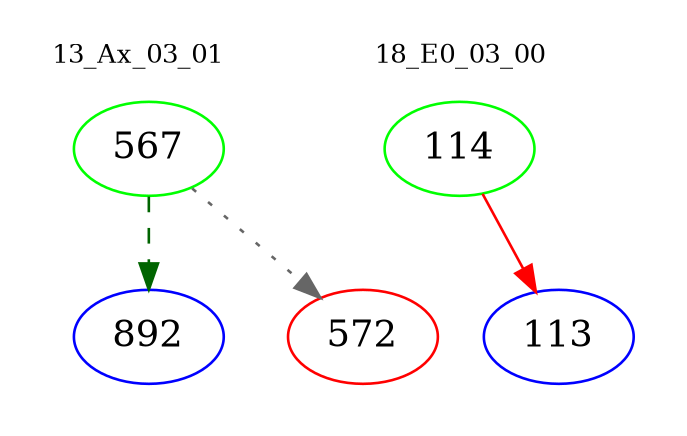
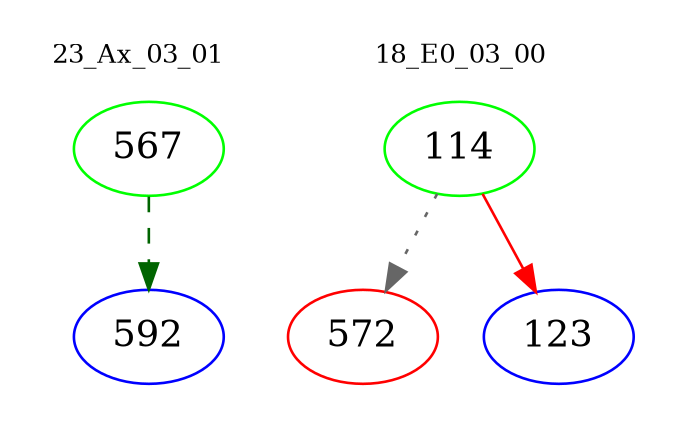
  digraph {
    node [color=green]
    n1 [label=567]
-   n2 [color=blue label=892]
+   n2 [color=blue label=592]
    n3 [label=114]
-   n4 [color=blue label=113]
+   n4 [color=blue label=123]
    n5 [color=red label=572]
    subgraph cluster_1 {
      color=white
      fontsize=10
-     label="13_Ax_03_01"
+     label="23_Ax_03_01"
      n1
      n2
    }
    subgraph cluster_2 {
      color=white
      fontsize=10
      label="18_E0_03_00"
      n3
      n4
      n5
    }
    n1 -> n2 [color=darkgreen style=dashed]
    n3 -> n4 [color=red style=solid]
-   n1 -> n5 [color=gray40 style=dotted]
+   n3 -> n5 [color=gray40 style=dotted]
  }
